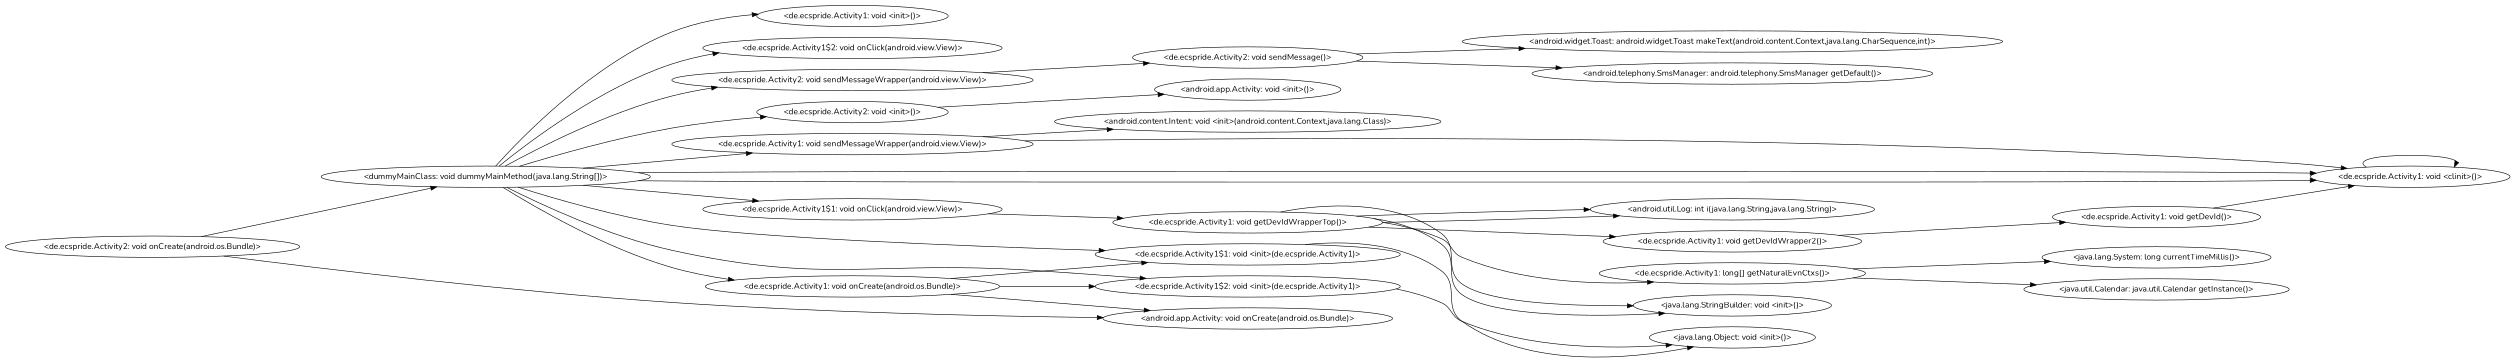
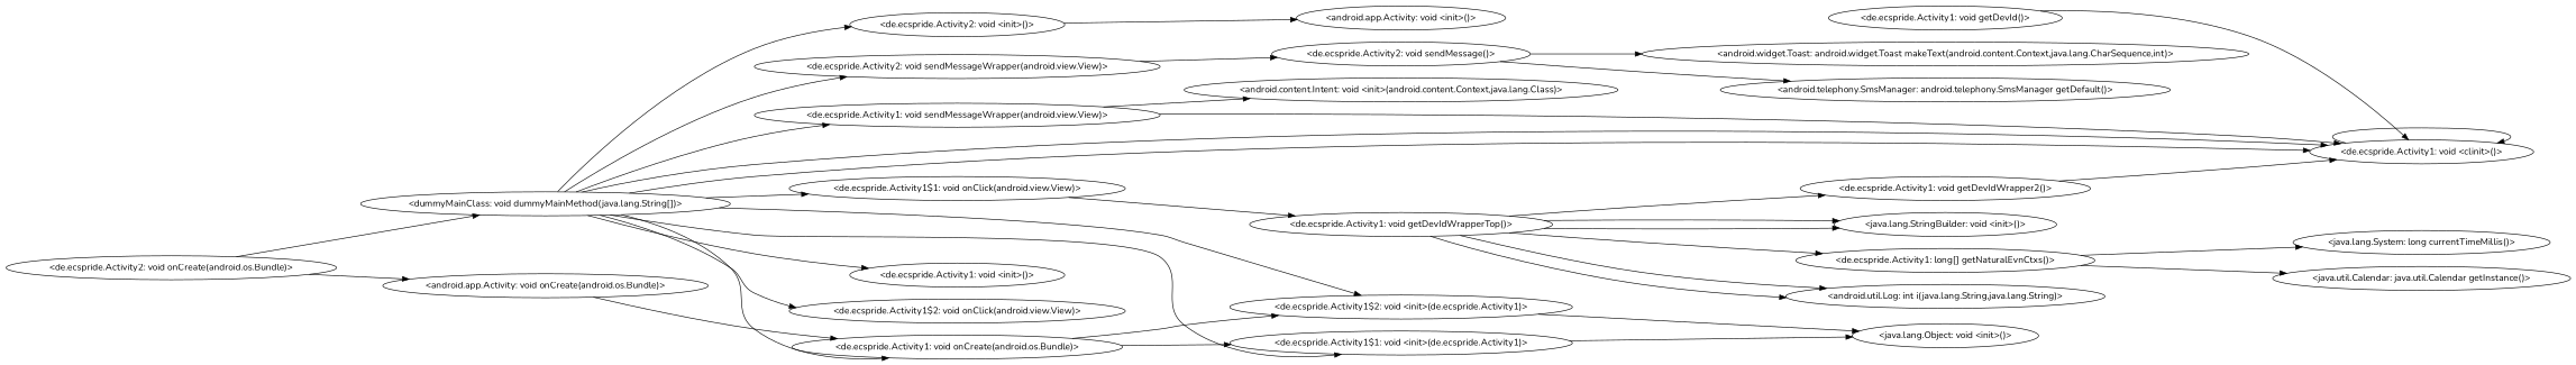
  digraph {
    fontname=Nunito
    rankdir=LR
    node [fontname=Nunito]
    edge [fontname=Nunito]
    "<dummyMainClass: void dummyMainMethod(java.lang.String[])>"
    "<de.ecspride.Activity1: void <clinit>()>"
    "<de.ecspride.Activity1: void sendMessageWrapper(android.view.View)>"
    "<de.ecspride.Activity1: void onCreate(android.os.Bundle)>"
    "<de.ecspride.Activity1$2: void <init>(de.ecspride.Activity1)>"
    "<de.ecspride.Activity1$1: void <init>(de.ecspride.Activity1)>"
    "<de.ecspride.Activity1: void <init>()>"
    "<de.ecspride.Activity1$1: void onClick(android.view.View)>"
    "<de.ecspride.Activity1$2: void onClick(android.view.View)>"
    "<de.ecspride.Activity2: void sendMessageWrapper(android.view.View)>"
    "<de.ecspride.Activity2: void <init>()>"
    "<android.content.Intent: void <init>(android.content.Context,java.lang.Class)>"
    "<android.app.Activity: void onCreate(android.os.Bundle)>"
    "<java.lang.Object: void <init>()>"
    "<de.ecspride.Activity1: void getDevIdWrapperTop()>"
    "<de.ecspride.Activity2: void sendMessage()>"
    "<de.ecspride.Activity2: void onCreate(android.os.Bundle)>"
    "<android.app.Activity: void <init>()>"
    "<android.util.Log: int i(java.lang.String,java.lang.String)>"
    "<de.ecspride.Activity1: void getDevIdWrapper2()>"
    "<de.ecspride.Activity1: long[] getNaturalEvnCtxs()>"
    "<java.lang.StringBuilder: void <init>()>"
    "<de.ecspride.Activity1: void getDevId()>"
    "<java.lang.System: long currentTimeMillis()>"
    "<java.util.Calendar: java.util.Calendar getInstance()>"
    "<android.widget.Toast: android.widget.Toast makeText(android.content.Context,java.lang.CharSequence,int)>"
    "<android.telephony.SmsManager: android.telephony.SmsManager getDefault()>"
    "<dummyMainClass: void dummyMainMethod(java.lang.String[])>" -> "<de.ecspride.Activity1: void <clinit>()>"
    "<dummyMainClass: void dummyMainMethod(java.lang.String[])>" -> "<de.ecspride.Activity1: void <clinit>()>"
    "<dummyMainClass: void dummyMainMethod(java.lang.String[])>" -> "<de.ecspride.Activity1: void sendMessageWrapper(android.view.View)>"
    "<dummyMainClass: void dummyMainMethod(java.lang.String[])>" -> "<de.ecspride.Activity1: void onCreate(android.os.Bundle)>"
    "<dummyMainClass: void dummyMainMethod(java.lang.String[])>" -> "<de.ecspride.Activity1$2: void <init>(de.ecspride.Activity1)>"
    "<dummyMainClass: void dummyMainMethod(java.lang.String[])>" -> "<de.ecspride.Activity1$1: void <init>(de.ecspride.Activity1)>"
    "<dummyMainClass: void dummyMainMethod(java.lang.String[])>" -> "<de.ecspride.Activity1: void <init>()>"
    "<dummyMainClass: void dummyMainMethod(java.lang.String[])>" -> "<de.ecspride.Activity1$1: void onClick(android.view.View)>"
    "<dummyMainClass: void dummyMainMethod(java.lang.String[])>" -> "<de.ecspride.Activity1$2: void onClick(android.view.View)>"
    "<dummyMainClass: void dummyMainMethod(java.lang.String[])>" -> "<de.ecspride.Activity2: void sendMessageWrapper(android.view.View)>"
    "<dummyMainClass: void dummyMainMethod(java.lang.String[])>" -> "<de.ecspride.Activity2: void <init>()>"
    "<de.ecspride.Activity1: void <clinit>()>" -> "<de.ecspride.Activity1: void <clinit>()>"
    "<de.ecspride.Activity1: void sendMessageWrapper(android.view.View)>" -> "<de.ecspride.Activity1: void <clinit>()>"
    "<de.ecspride.Activity1: void sendMessageWrapper(android.view.View)>" -> "<android.content.Intent: void <init>(android.content.Context,java.lang.Class)>"
    "<de.ecspride.Activity1: void onCreate(android.os.Bundle)>" -> "<de.ecspride.Activity1$2: void <init>(de.ecspride.Activity1)>"
    "<de.ecspride.Activity1: void onCreate(android.os.Bundle)>" -> "<de.ecspride.Activity1$1: void <init>(de.ecspride.Activity1)>"
-   "<de.ecspride.Activity1: void onCreate(android.os.Bundle)>" -> "<android.app.Activity: void onCreate(android.os.Bundle)>"
+   "<android.app.Activity: void onCreate(android.os.Bundle)>" -> "<de.ecspride.Activity1: void onCreate(android.os.Bundle)>"
    "<de.ecspride.Activity1$2: void <init>(de.ecspride.Activity1)>" -> "<java.lang.Object: void <init>()>"
    "<de.ecspride.Activity1$1: void <init>(de.ecspride.Activity1)>" -> "<java.lang.Object: void <init>()>"
    "<de.ecspride.Activity1$1: void onClick(android.view.View)>" -> "<de.ecspride.Activity1: void getDevIdWrapperTop()>"
    "<de.ecspride.Activity2: void sendMessageWrapper(android.view.View)>" -> "<de.ecspride.Activity2: void sendMessage()>"
    "<de.ecspride.Activity2: void <init>()>" -> "<android.app.Activity: void <init>()>"
    "<de.ecspride.Activity1: void getDevIdWrapperTop()>" -> "<android.util.Log: int i(java.lang.String,java.lang.String)>"
    "<de.ecspride.Activity1: void getDevIdWrapperTop()>" -> "<android.util.Log: int i(java.lang.String,java.lang.String)>"
    "<de.ecspride.Activity1: void getDevIdWrapperTop()>" -> "<de.ecspride.Activity1: void getDevIdWrapper2()>"
    "<de.ecspride.Activity1: void getDevIdWrapperTop()>" -> "<de.ecspride.Activity1: long[] getNaturalEvnCtxs()>"
    "<de.ecspride.Activity1: void getDevIdWrapperTop()>" -> "<java.lang.StringBuilder: void <init>()>"
    "<de.ecspride.Activity1: void getDevIdWrapperTop()>" -> "<java.lang.StringBuilder: void <init>()>"
    "<de.ecspride.Activity2: void sendMessage()>" -> "<android.widget.Toast: android.widget.Toast makeText(android.content.Context,java.lang.CharSequence,int)>"
    "<de.ecspride.Activity2: void sendMessage()>" -> "<android.telephony.SmsManager: android.telephony.SmsManager getDefault()>"
    "<de.ecspride.Activity2: void onCreate(android.os.Bundle)>" -> "<dummyMainClass: void dummyMainMethod(java.lang.String[])>"
    "<de.ecspride.Activity2: void onCreate(android.os.Bundle)>" -> "<android.app.Activity: void onCreate(android.os.Bundle)>"
-   "<de.ecspride.Activity1: void getDevIdWrapper2()>" -> "<de.ecspride.Activity1: void getDevId()>"
+   "<de.ecspride.Activity1: void getDevIdWrapper2()>" -> "<de.ecspride.Activity1: void <clinit>()>"
    "<de.ecspride.Activity1: long[] getNaturalEvnCtxs()>" -> "<java.lang.System: long currentTimeMillis()>"
    "<de.ecspride.Activity1: long[] getNaturalEvnCtxs()>" -> "<java.util.Calendar: java.util.Calendar getInstance()>"
    "<de.ecspride.Activity1: void getDevId()>" -> "<de.ecspride.Activity1: void <clinit>()>"
  }
